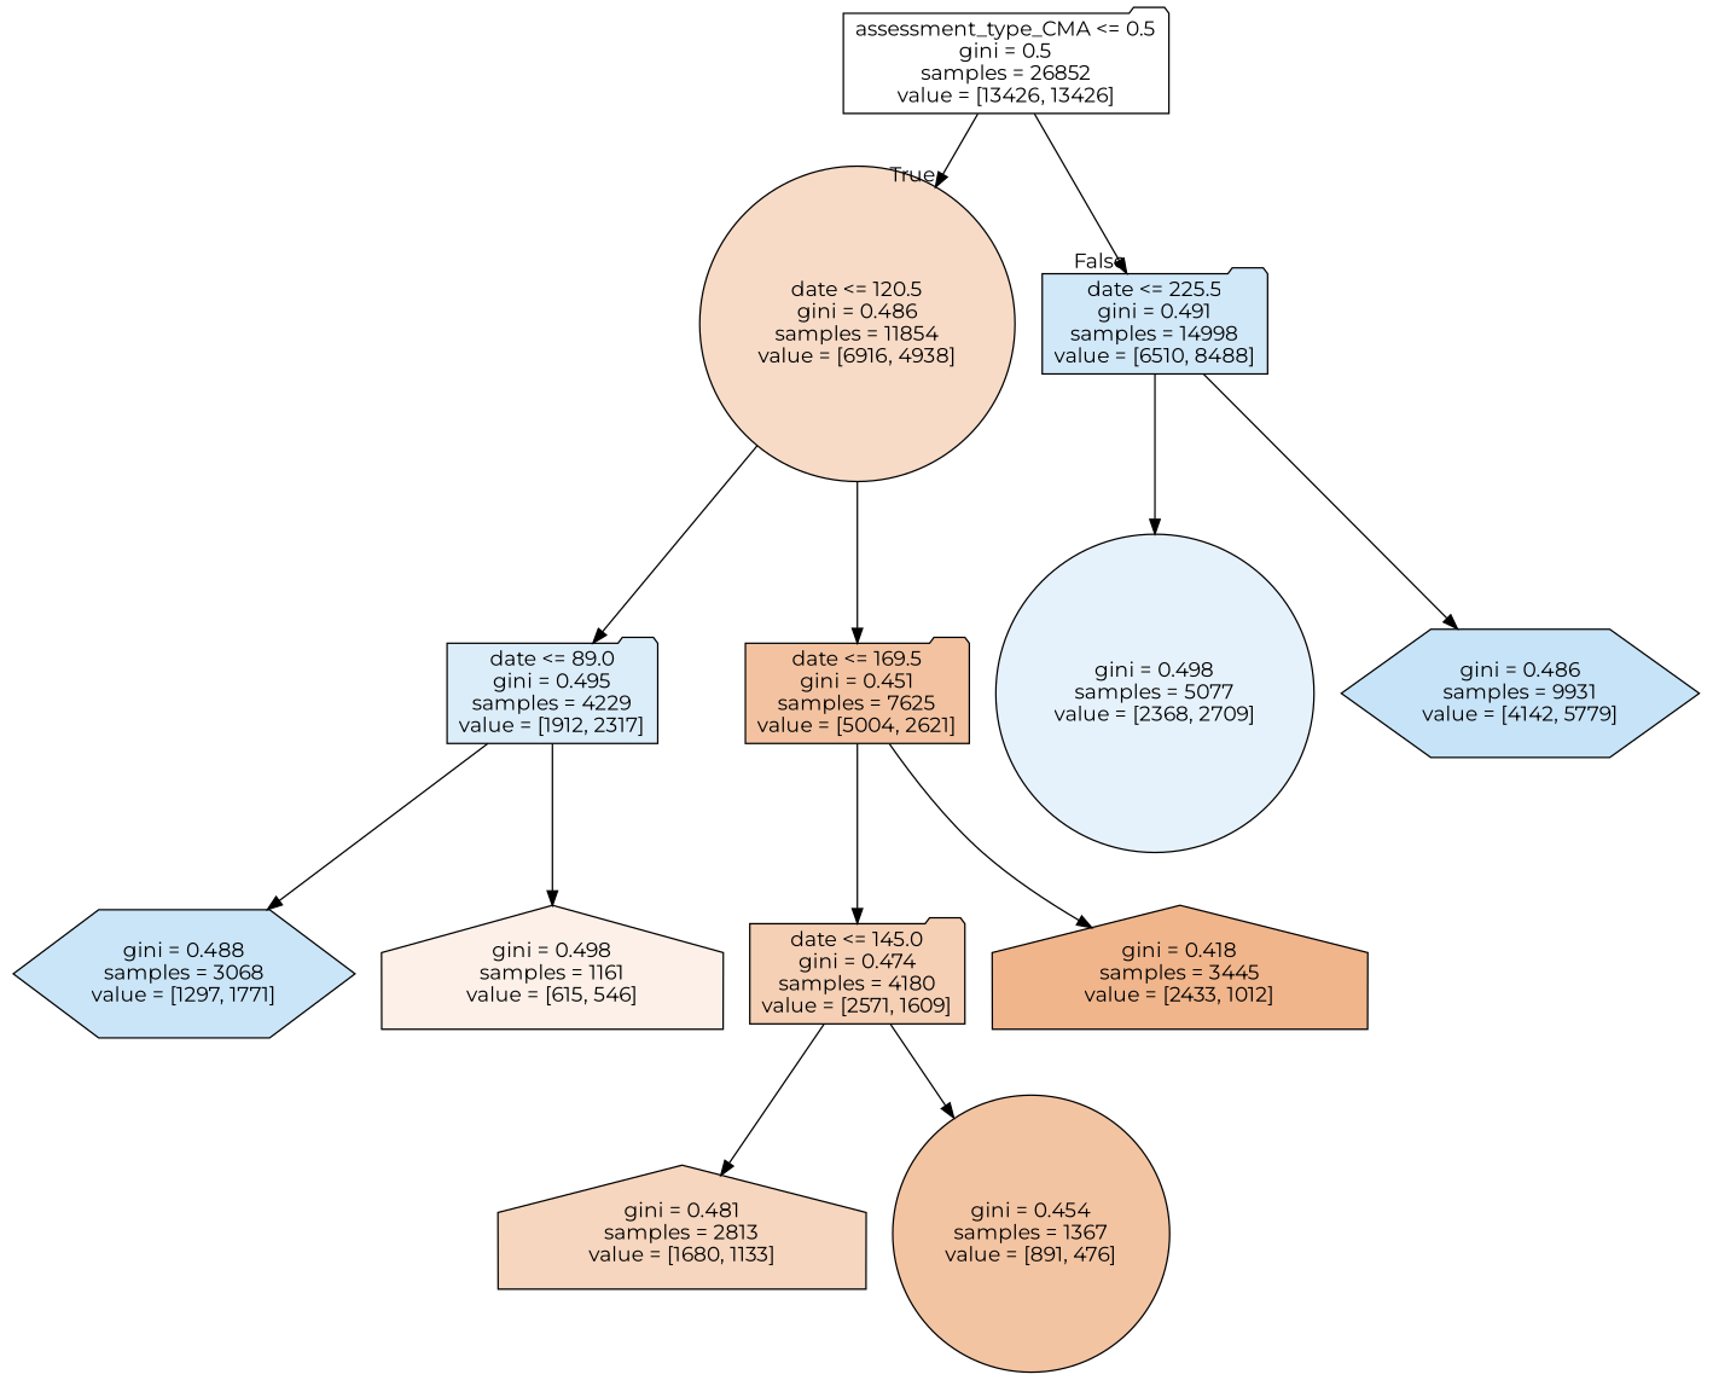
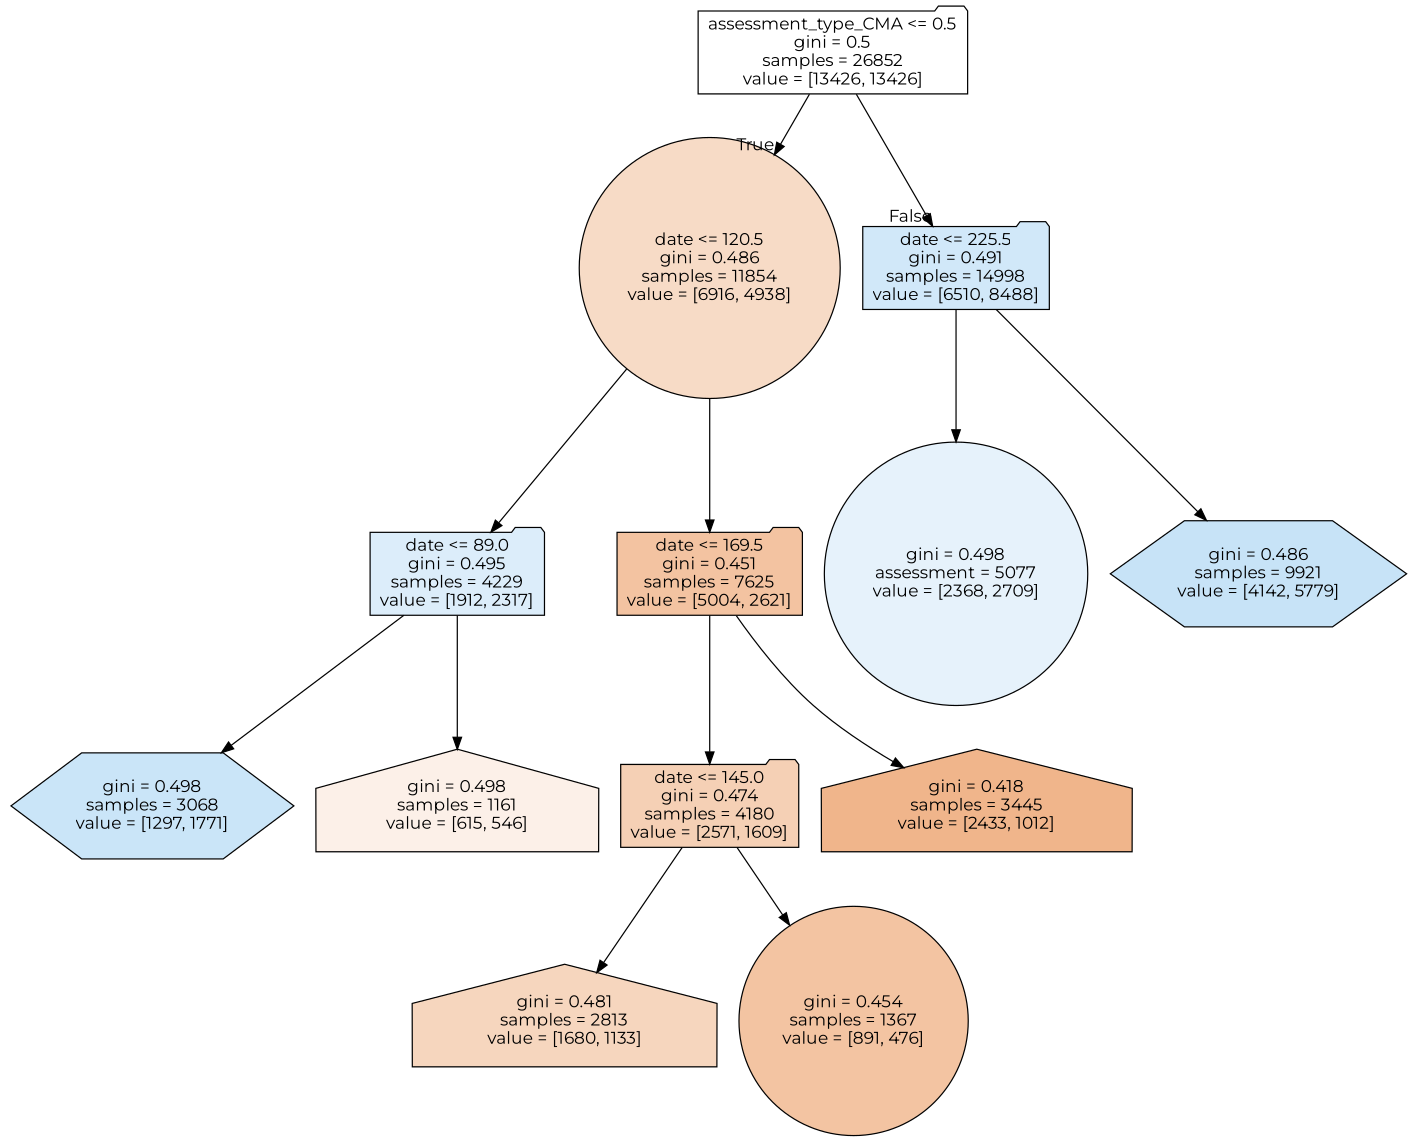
  digraph {
    fontname=Montserrat
    node [color=black fontname=Montserrat shape=folder style=filled]
    edge [fontname=Montserrat]
    n1 [fillcolor="#e5813900" label="assessment_type_CMA <= 0.5\ngini = 0.5\nsamples = 26852\nvalue = [13426, 13426]"]
    n2 [fillcolor="#e5813949" label="date <= 120.5\ngini = 0.486\nsamples = 11854\nvalue = [6916, 4938]" shape=circle]
    n3 [fillcolor="#399de53b" label="date <= 225.5\ngini = 0.491\nsamples = 14998\nvalue = [6510, 8488]"]
    n4 [fillcolor="#399de52d" label="date <= 89.0\ngini = 0.495\nsamples = 4229\nvalue = [1912, 2317]"]
    n5 [fillcolor="#e5813979" label="date <= 169.5\ngini = 0.451\nsamples = 7625\nvalue = [5004, 2621]"]
-   n6 [fillcolor="#399de520" label="gini = 0.498\nsamples = 5077\nvalue = [2368, 2709]" shape=circle]
-   n7 [fillcolor="#399de548" label="gini = 0.486\nsamples = 9931\nvalue = [4142, 5779]" shape=hexagon]
-   n8 [fillcolor="#399de544" label="gini = 0.488\nsamples = 3068\nvalue = [1297, 1771]" shape=hexagon]
+   n6 [fillcolor="#399de520" label="gini = 0.498\nassessment = 5077\nvalue = [2368, 2709]" shape=circle]
+   n7 [fillcolor="#399de548" label="gini = 0.486\nsamples = 9921\nvalue = [4142, 5779]" shape=hexagon]
+   n8 [fillcolor="#399de544" label="gini = 0.498\nsamples = 3068\nvalue = [1297, 1771]" shape=hexagon]
    n9 [fillcolor="#e581391d" label="gini = 0.498\nsamples = 1161\nvalue = [615, 546]" shape=house]
    n10 [fillcolor="#e581395f" label="date <= 145.0\ngini = 0.474\nsamples = 4180\nvalue = [2571, 1609]"]
    n11 [fillcolor="#e5813995" label="gini = 0.418\nsamples = 3445\nvalue = [2433, 1012]" shape=house]
    n12 [fillcolor="#e5813953" label="gini = 0.481\nsamples = 2813\nvalue = [1680, 1133]" shape=house]
    n13 [fillcolor="#e5813977" label="gini = 0.454\nsamples = 1367\nvalue = [891, 476]" shape=circle]
    n1 -> n2 [headlabel=True labelangle=45 labeldistance=2.5]
    n1 -> n3 [headlabel=False labelangle=-45 labeldistance=2.5]
    n2 -> n4
    n2 -> n5
    n3 -> n6
    n3 -> n7
    n4 -> n8
    n4 -> n9
    n5 -> n10
    n5 -> n11
    n10 -> n12
    n10 -> n13
  }
